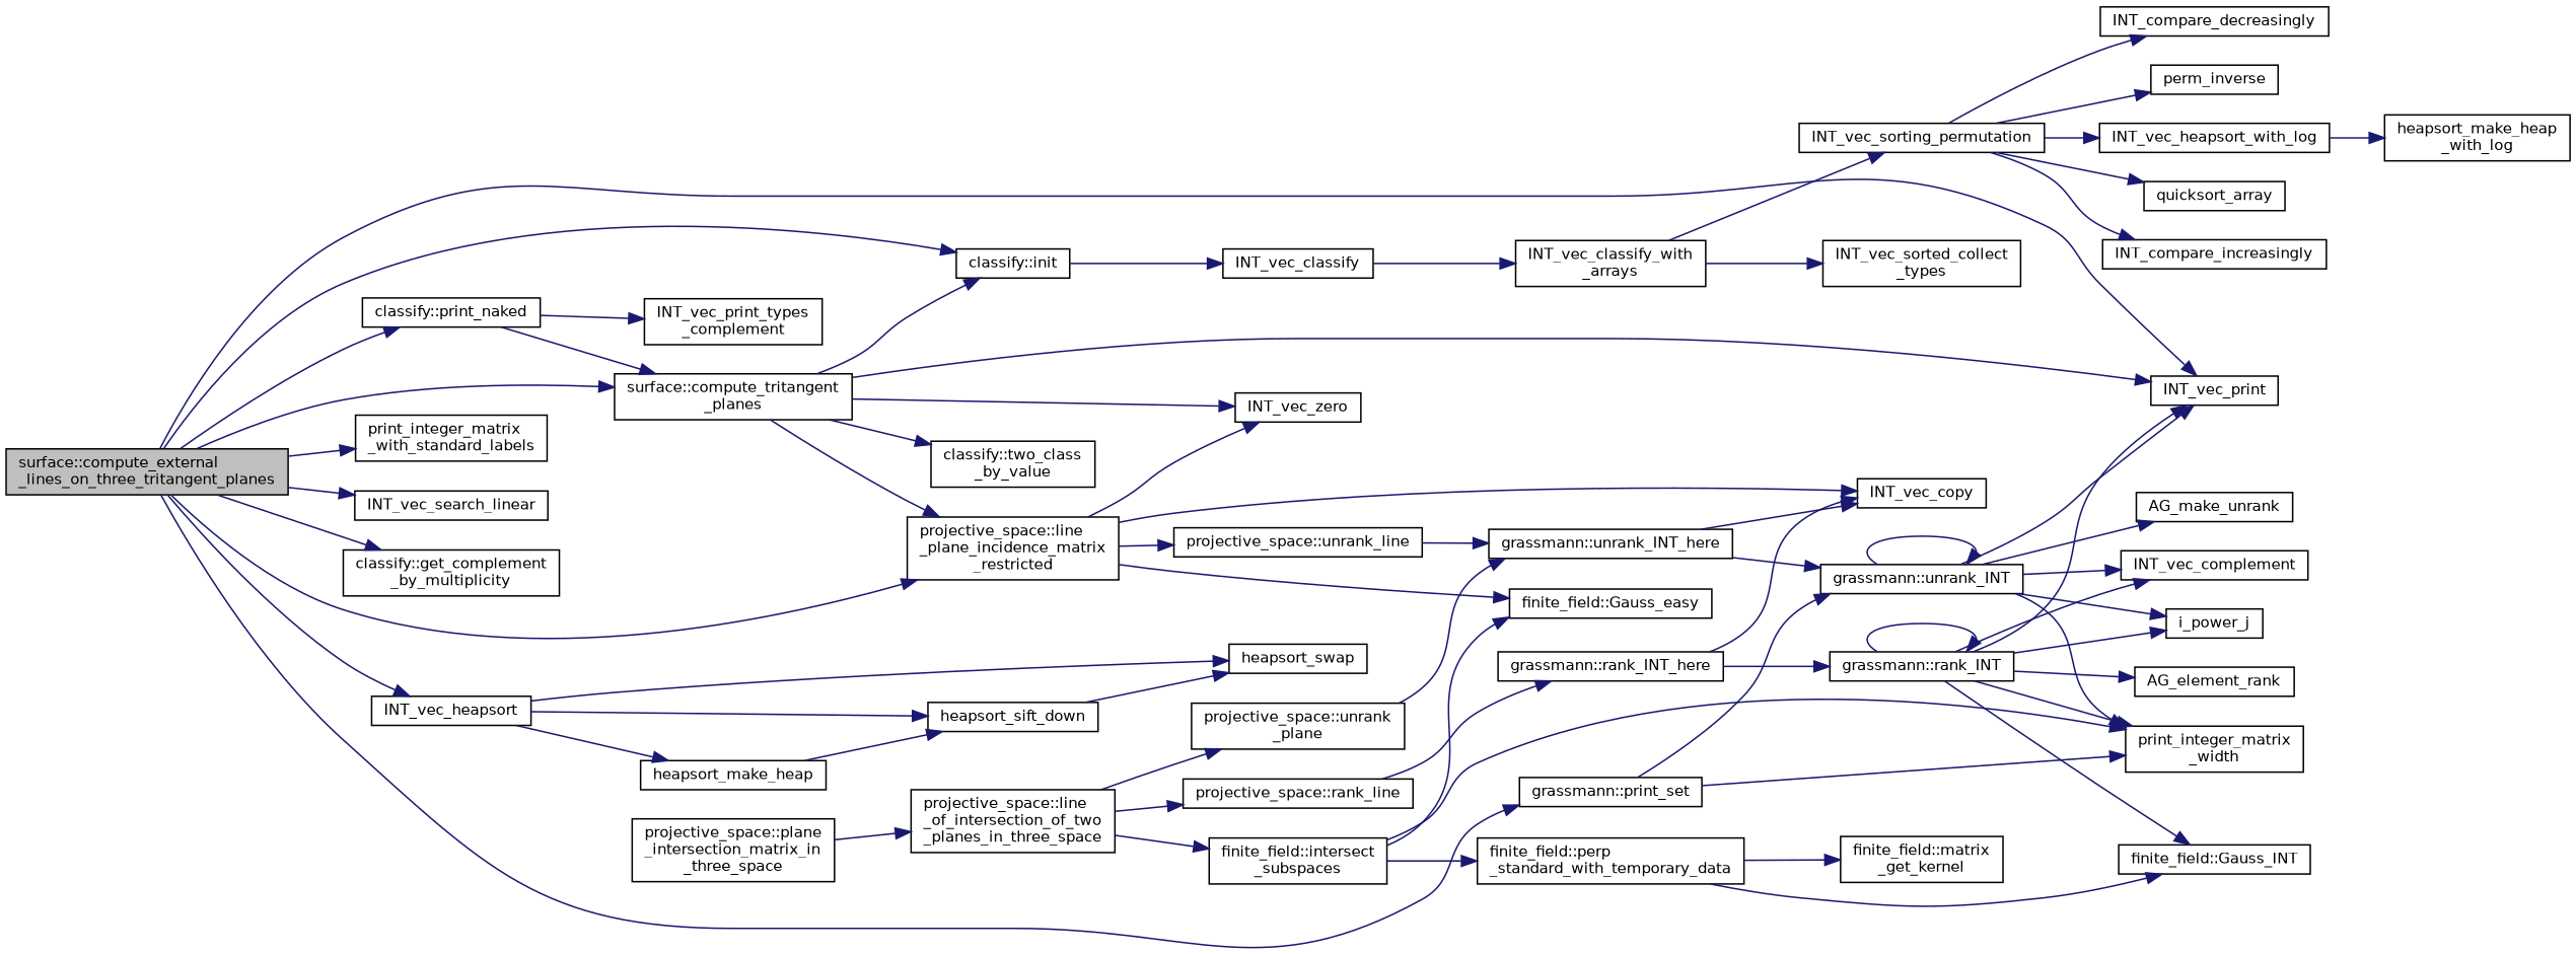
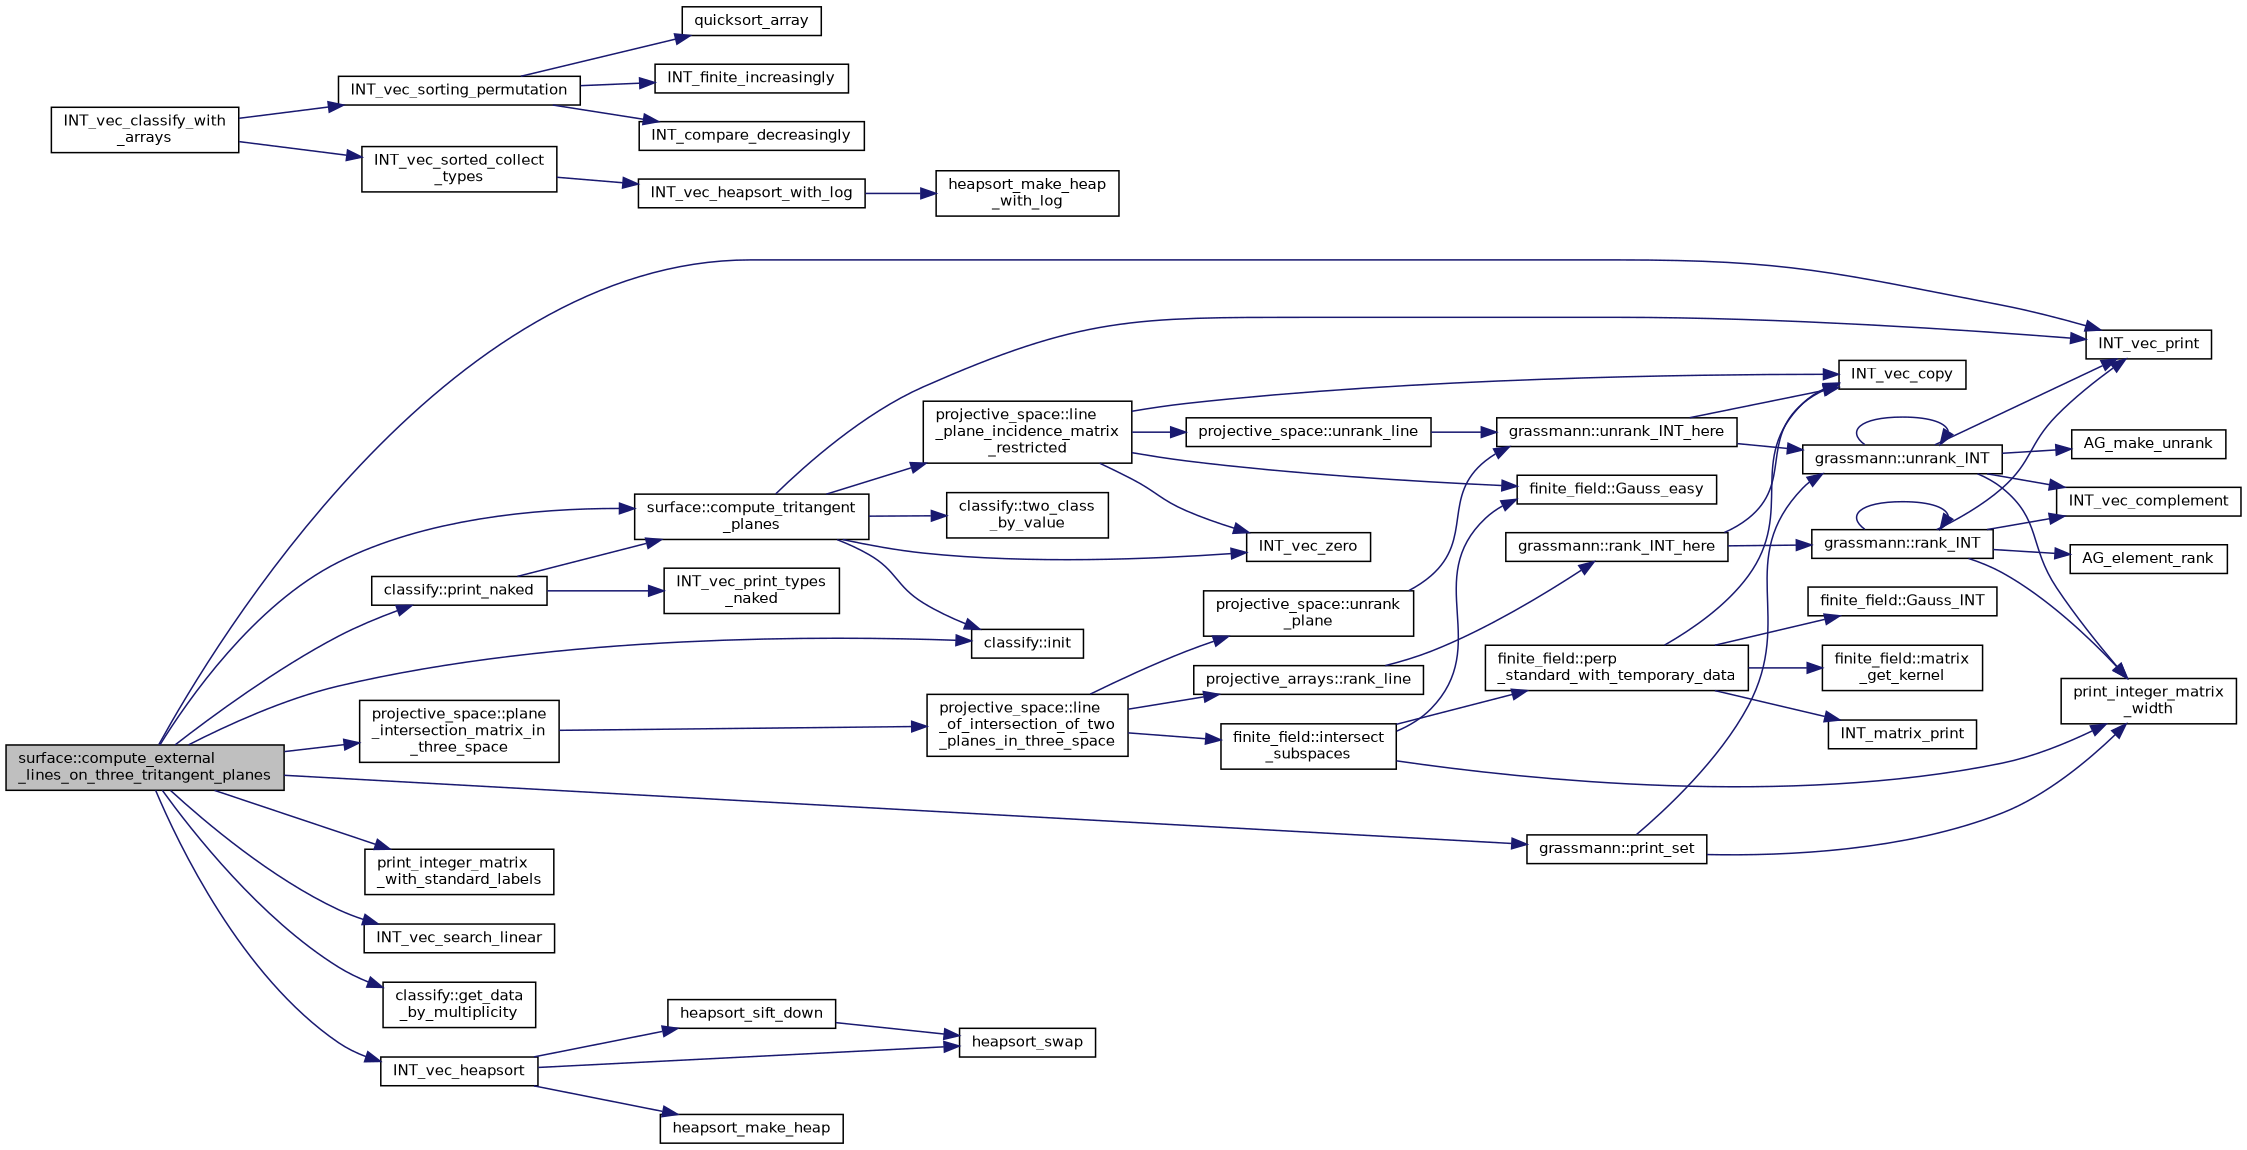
  digraph {
    rankdir=LR
    node [color=black fillcolor=white fontname=Helvetica fontsize=10 shape=record style=filled]
    edge [color=midnightblue fontname=Helvetica fontsize=10 labelfontname=Helvetica labelfontsize=10 style=solid]
    n1 [fillcolor=grey75 fontcolor=black height=0.2 label="surface::compute_external\l_lines_on_three_tritangent_planes" width=0.4]
    n2 [height=0.2 label="surface::compute_tritangent\l_planes" width=0.4]
    n3 [height=0.2 label=INT_vec_print width=0.4]
    n4 [height=0.2 label="classify::init" width=0.4]
    n5 [height=0.2 label="classify::print_naked" width=0.4]
    n6 [height=0.2 label="print_integer_matrix\l_with_standard_labels" width=0.4]
    n7 [height=0.2 label="projective_space::plane\l_intersection_matrix_in\l_three_space" width=0.4]
    n8 [height=0.2 label=INT_vec_search_linear width=0.4]
-   n9 [height=0.2 label="classify::get_complement\l_by_multiplicity" width=0.4]
+   n9 [height=0.2 label="classify::get_data\l_by_multiplicity" width=0.4]
    n10 [height=0.2 label=INT_vec_heapsort width=0.4]
    n11 [height=0.2 label="grassmann::print_set" width=0.4]
    n12 [height=0.2 label="projective_space::line\l_plane_incidence_matrix\l_restricted" width=0.4]
    n13 [height=0.2 label=INT_vec_zero width=0.4]
    n14 [height=0.2 label="classify::two_class\l_by_value" width=0.4]
-   n15 [height=0.2 label=INT_vec_classify width=0.4]
-   n16 [height=0.2 label="INT_vec_print_types\l_complement" width=0.4]
+   n16 [height=0.2 label="INT_vec_print_types\l_naked" width=0.4]
    n17 [height=0.2 label="projective_space::line\l_of_intersection_of_two\l_planes_in_three_space" width=0.4]
    n18 [height=0.2 label=heapsort_swap width=0.4]
    n19 [height=0.2 label=heapsort_make_heap width=0.4]
    n20 [height=0.2 label=heapsort_sift_down width=0.4]
    n21 [height=0.2 label="grassmann::unrank_INT" width=0.4]
    n22 [height=0.2 label="print_integer_matrix\l_width" width=0.4]
    n23 [height=0.2 label="projective_space::unrank_line" width=0.4]
    n24 [height=0.2 label=INT_vec_copy width=0.4]
    n25 [height=0.2 label="finite_field::Gauss_easy" width=0.4]
    n26 [height=0.2 label="grassmann::unrank_INT_here" width=0.4]
    n27 [height=0.2 label="projective_space::unrank\l_plane" width=0.4]
-   n28 [height=0.2 label=i_power_j width=0.4]
    n29 [height=0.2 label=AG_make_unrank width=0.4]
    n30 [height=0.2 label=INT_vec_complement width=0.4]
    n31 [height=0.2 label="INT_vec_classify_with\l_arrays" width=0.4]
    n32 [height=0.2 label=INT_vec_sorting_permutation width=0.4]
    n33 [height=0.2 label="INT_vec_sorted_collect\l_types" width=0.4]
    n34 [height=0.2 label=quicksort_array width=0.4]
-   n35 [height=0.2 label=INT_compare_increasingly width=0.4]
+   n35 [height=0.2 label=INT_finite_increasingly width=0.4]
    n36 [height=0.2 label=INT_compare_decreasingly width=0.4]
-   n37 [height=0.2 label=perm_inverse width=0.4]
    n38 [height=0.2 label=INT_vec_heapsort_with_log width=0.4]
    n39 [height=0.2 label="heapsort_make_heap\l_with_log" width=0.4]
    n40 [height=0.2 label="finite_field::intersect\l_subspaces" width=0.4]
-   n41 [height=0.2 label="projective_space::rank_line" width=0.4]
+   n41 [height=0.2 label="projective_arrays::rank_line" width=0.4]
    n42 [height=0.2 label="finite_field::perp\l_standard_with_temporary_data" width=0.4]
    n43 [height=0.2 label="grassmann::rank_INT_here" width=0.4]
+   n44 [height=0.2 label=INT_matrix_print width=0.4]
    n45 [height=0.2 label="finite_field::Gauss_INT" width=0.4]
    n46 [height=0.2 label="finite_field::matrix\l_get_kernel" width=0.4]
    n47 [height=0.2 label="grassmann::rank_INT" width=0.4]
    n48 [height=0.2 label=AG_element_rank width=0.4]
    n1 -> n2
    n1 -> n3
    n1 -> n4
    n1 -> n5
    n1 -> n6
-   n1 -> n12
+   n1 -> n7
    n1 -> n8
    n1 -> n9
    n1 -> n10
    n1 -> n11
    n2 -> n3
    n2 -> n4
    n2 -> n12
    n2 -> n13
    n2 -> n14
-   n4 -> n15
    n5 -> n2
    n5 -> n16
    n7 -> n17
    n10 -> n18
    n10 -> n19
    n10 -> n20
    n11 -> n21
    n11 -> n22
    n12 -> n13
    n12 -> n23
    n12 -> n24
    n12 -> n25
-   n15 -> n31
    n17 -> n27
    n17 -> n40
    n17 -> n41
-   n19 -> n20
    n20 -> n18
    n21 -> n3
    n21 -> n21
    n21 -> n22
-   n21 -> n28
    n21 -> n29
    n21 -> n30
    n23 -> n26
    n26 -> n21
    n26 -> n24
    n27 -> n26
    n31 -> n32
    n31 -> n33
    n32 -> n34
    n32 -> n35
    n32 -> n36
-   n32 -> n37
-   n32 -> n38
+   n33 -> n38
    n38 -> n39
    n40 -> n22
    n40 -> n25
    n40 -> n42
    n41 -> n43
+   n42 -> n24
+   n42 -> n44
    n42 -> n45
    n42 -> n46
    n43 -> n24
    n43 -> n47
    n47 -> n3
    n47 -> n22
-   n47 -> n28
    n47 -> n30
-   n47 -> n45
    n47 -> n47
    n47 -> n48
  }
